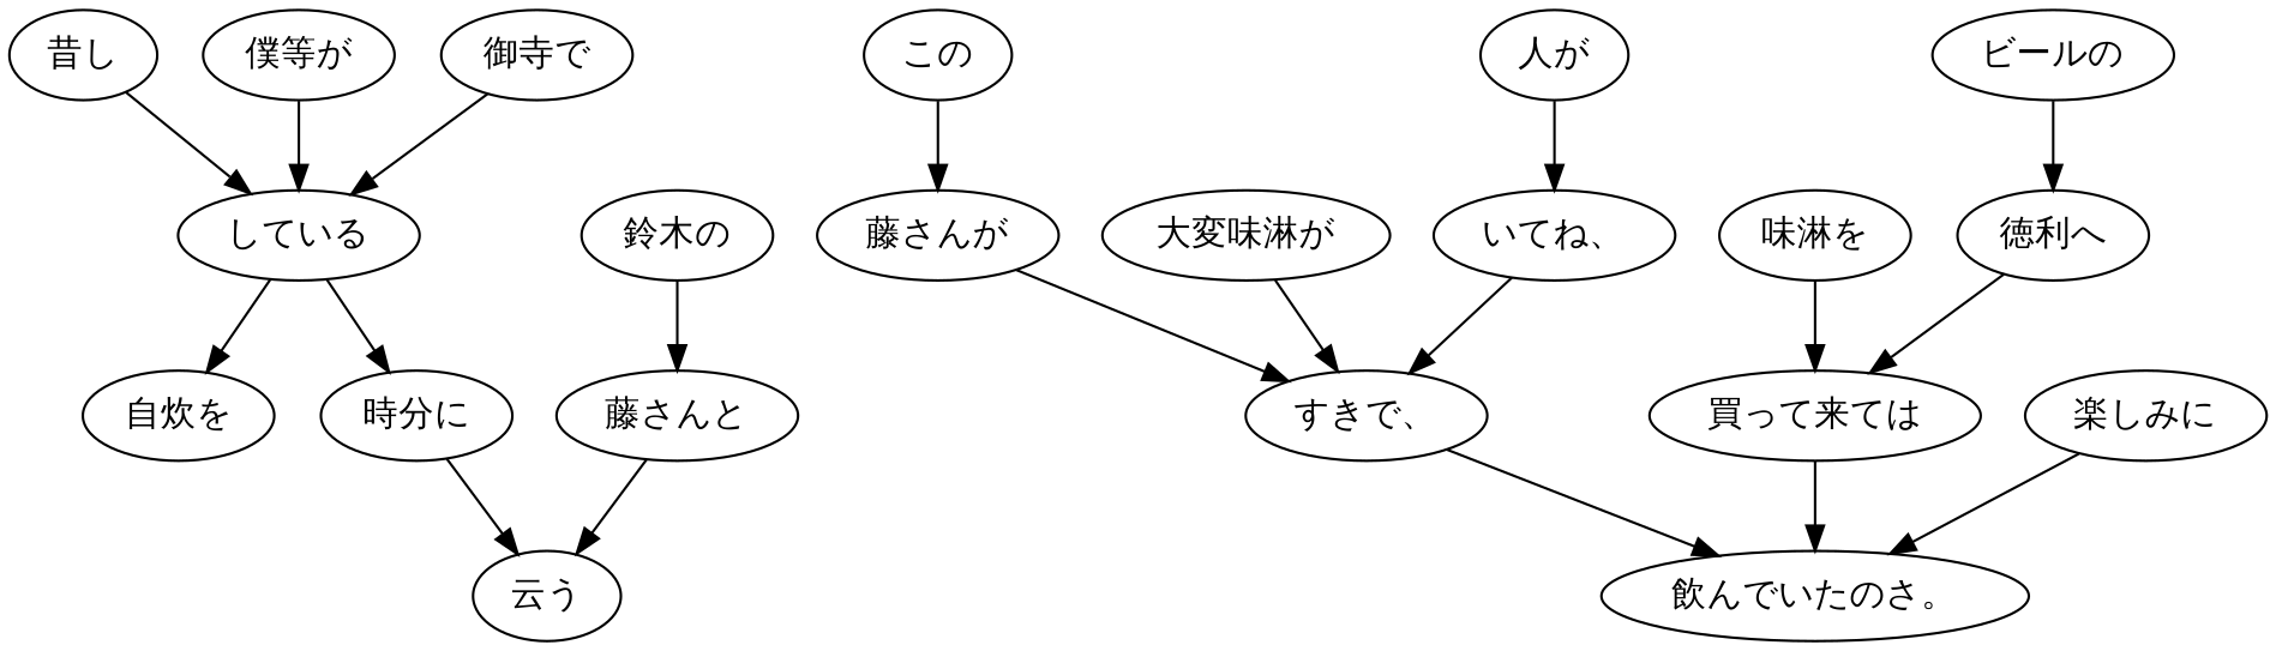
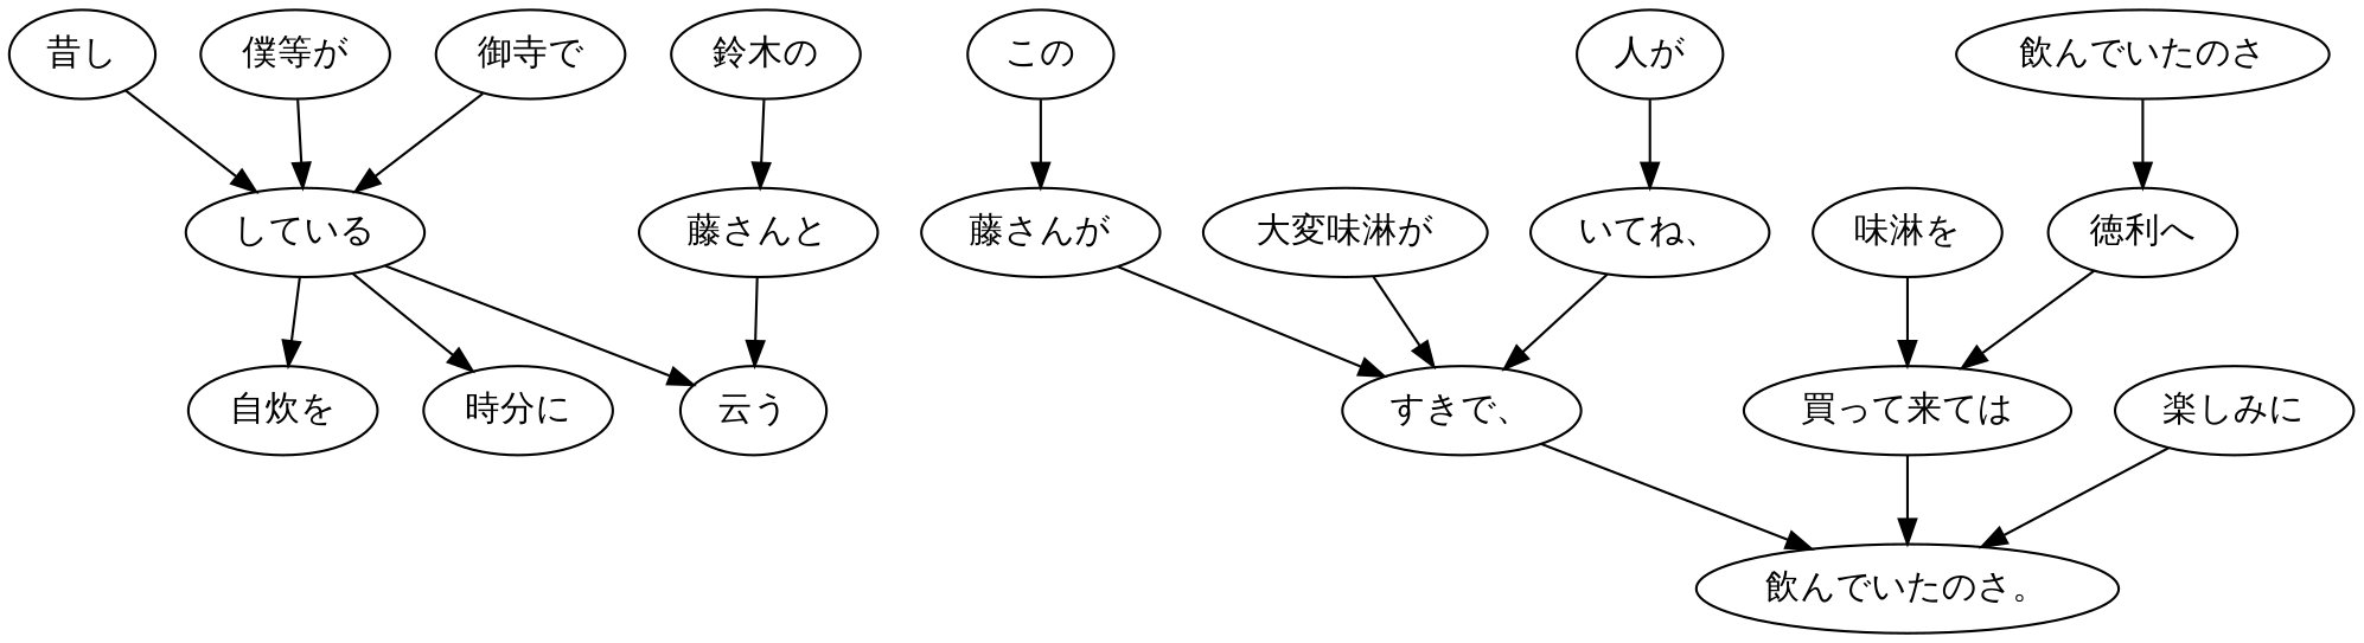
  digraph {
    fontname="EB Garamond"
    node [fontname="EB Garamond"]
    edge [fontname="EB Garamond"]
    n1 [label="昔し"]
    n2 [label="している"]
    n3 [label="自炊を"]
    n4 [label="時分に"]
    n5 [label="僕等が"]
    n6 [label="御寺で"]
    n7 [label="云う"]
    n8 [label="鈴木の"]
    n9 [label="藤さんと"]
    n10 [label="人が"]
    n11 [label="いてね、"]
    n12 [label="すきで、"]
    n13 [label="飲んでいたのさ。"]
    n14 [label="この"]
    n15 [label="藤さんが"]
    n16 [label="大変味淋が"]
-   n17 [label="ビールの"]
+   n17 [label="飲んでいたのさ"]
    n18 [label="徳利へ"]
    n19 [label="買って来ては"]
    n20 [label="味淋を"]
    n21 [label="楽しみに"]
    n1 -> n2
    n2 -> n3
    n2 -> n4
-   n4 -> n7
+   n2 -> n7
    n5 -> n2
    n6 -> n2
    n8 -> n9
    n9 -> n7
    n10 -> n11
    n11 -> n12
    n12 -> n13
    n14 -> n15
    n15 -> n12
    n16 -> n12
    n17 -> n18
    n18 -> n19
    n19 -> n13
    n20 -> n19
    n21 -> n13
  }
